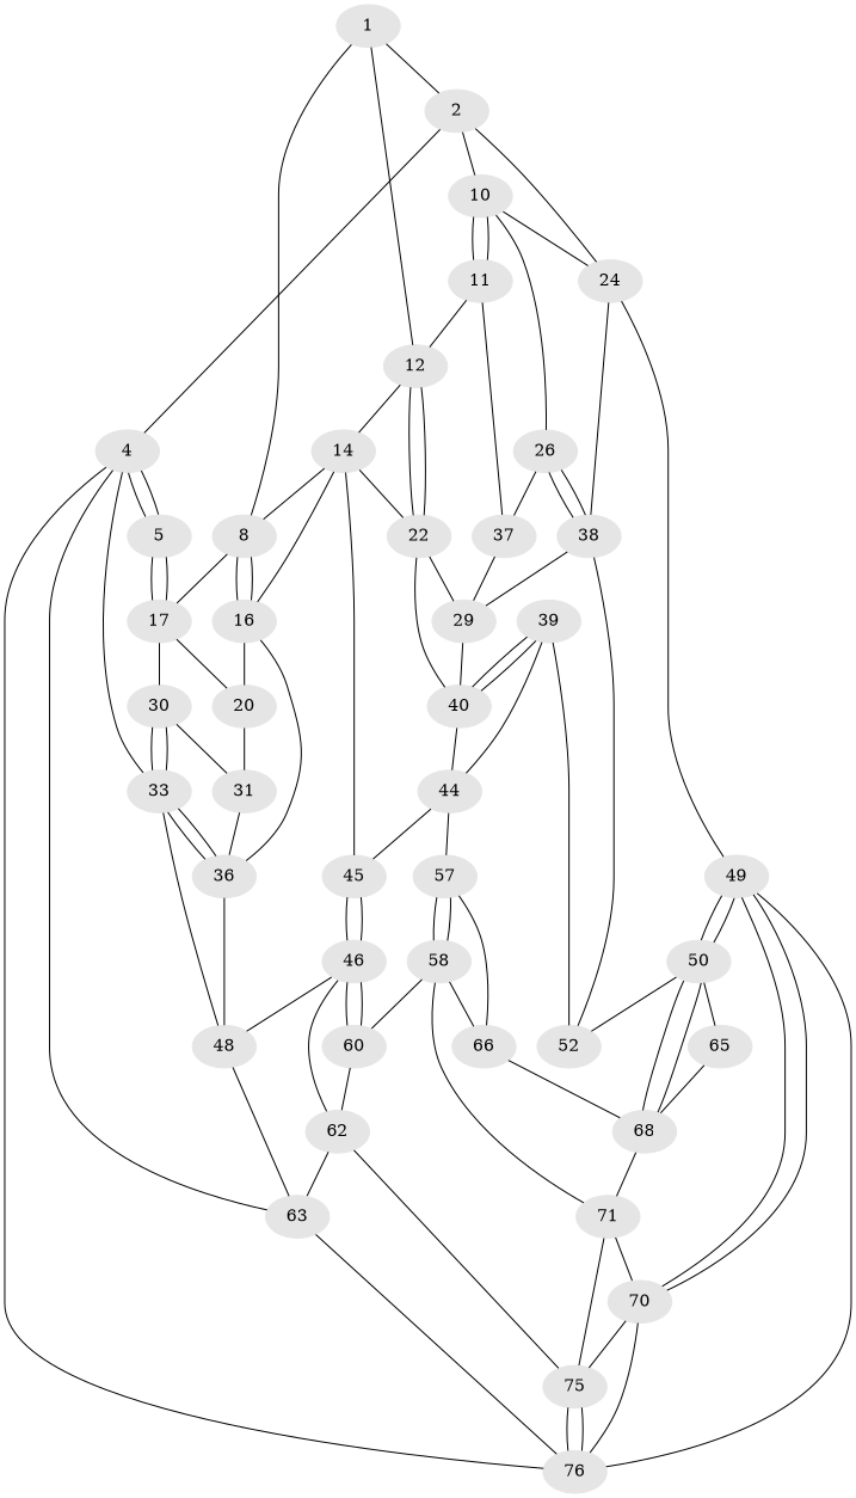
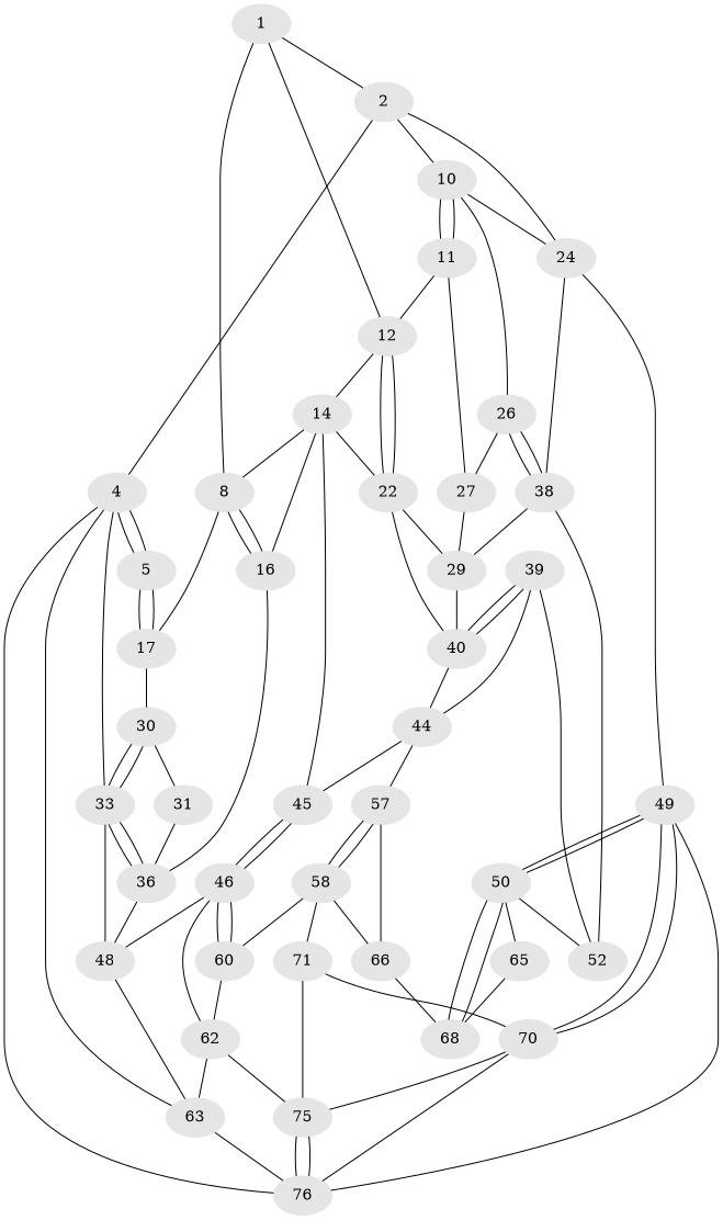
  graph {
    node [color=gray90 style=filled]
    1 [super="+7"]
    2 [super="+3"]
    8 [super="+9"]
    12 [super="+13"]
    4 [super="+35"]
    10 [super="+25"]
    24
    17 [super="+18"]
    16 [super="+19"]
    14 [super="+15"]
    22 [super="+23"]
    5 [super="+6"]
    33 [super="+34"]
    63 [super="+70"]
    76 [super="+77"]
    11
    26
    49
    38 [super="+41"]
    50 [super="+51"]
    n21 [label=70 super="+74"]
    36 [super="+43"]
    48 [super="+55"]
-   20 [super="+21"]
    30
-   27 [super="+28" label=37]
+   27 [super="+28"]
    29 [super="+37"]
    45
    40 [super="+42"]
    46 [super="+47"]
    31 [super="+32"]
    44 [super="+54"]
    52 [super="+56"]
    39 [super="+53"]
    57 [super="+61"]
    58 [super="+59"]
    66 [super="+67"]
    60
    62 [super="+64"]
    75 [super="+78"]
    65
    68 [super="+69"]
    71 [super="+72"]
    1 -- 2
    1 -- 8
    1 -- 12
    2 -- 4
    2 -- 10
    2 -- 24
    8 -- 17
    8 -- 16
    8 -- 16
    12 -- 14
    12 -- 22
    12 -- 22
    4 -- 5
    4 -- 5
    4 -- 33
    4 -- 63
    4 -- 76
    10 -- 24
    10 -- 11
    10 -- 11
    10 -- 26
    24 -- 49
    24 -- 38
-   17 -- 20
    17 -- 30
    16 -- 36
-   16 -- 20
    14 -- 8
    14 -- 16
    14 -- 22
    14 -- 45
    22 -- 29
    22 -- 40
    5 -- 17
    5 -- 17
    33 -- 36
    33 -- 36
    33 -- 48
    63 -- 76
    11 -- 12
    11 -- 27
    26 -- 38
    26 -- 38
    26 -- 27
    49 -- 76
    49 -- 50
    49 -- 50
    49 -- n21
    49 -- n21
    38 -- 29
    38 -- 52
    50 -- 52
    50 -- 65
    50 -- 68
    50 -- 68
    n21 -- 76
    n21 -- 75
    36 -- 48
    48 -- 63
-   20 -- 31 [weight=2]
    30 -- 33
    30 -- 33
    30 -- 31
    27 -- 29 [weight=2]
    29 -- 40
    45 -- 46
    45 -- 46
    40 -- 44
    46 -- 48
    46 -- 60
    46 -- 60
    46 -- 62
    31 -- 36
    44 -- 45
    44 -- 57
    39 -- 40
    39 -- 40
    39 -- 44
    39 -- 52
    57 -- 58
    57 -- 58
    57 -- 66
    58 -- 66
    58 -- 60
    58 -- 71
    66 -- 68
    60 -- 62
    62 -- 63
    62 -- 75
    75 -- 76
    75 -- 76
    65 -- 68
-   68 -- 71
    71 -- n21
    71 -- 75
  }
